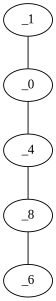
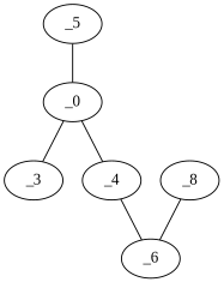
  graph {
    fontname="Liberation Serif"
    node [charge=0 chem=1 fontname="Liberation Serif" symbol="C  " x=2.866 y=0.75]
    edge [fontname="Liberation Serif" valence=1]
-   _1 [x=2]
+   _1 [x=2 label=_5]
    n2 [label=_0 y=0.25]
+   _3 [chem=2 symbol="O  " y=-0.75]
    _4 [chem=4 symbol="N  " x=3.7321]
    n5 [chem=2 label=_8 symbol="O  " x=4.5981 y=0.25]
    _6 [x=5.4641]
    _1 -- n2
+   n2 -- _3 [valence=2]
    n2 -- _4
-   _4 -- n5
+   _4 -- _6
    n5 -- _6
  }
